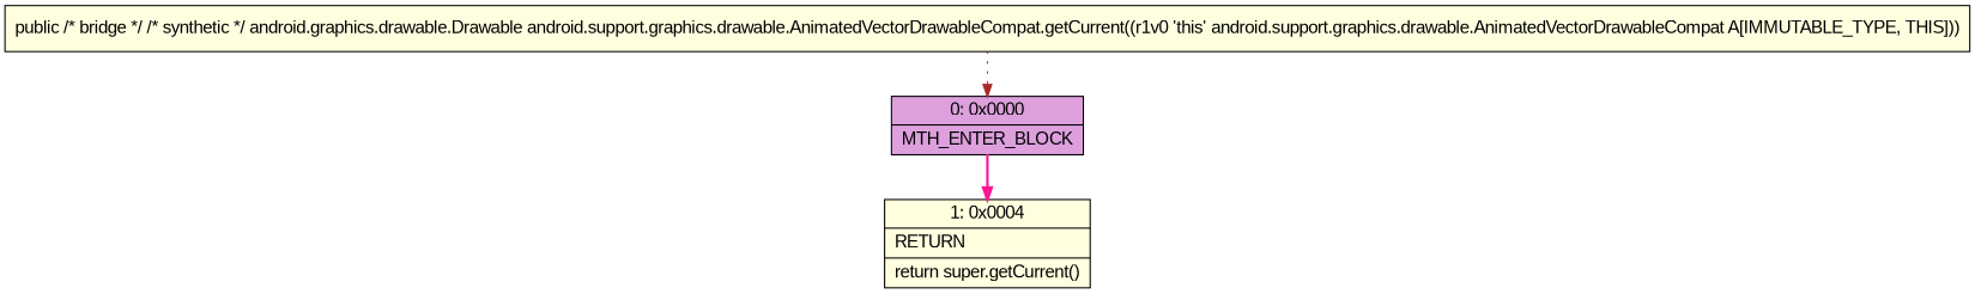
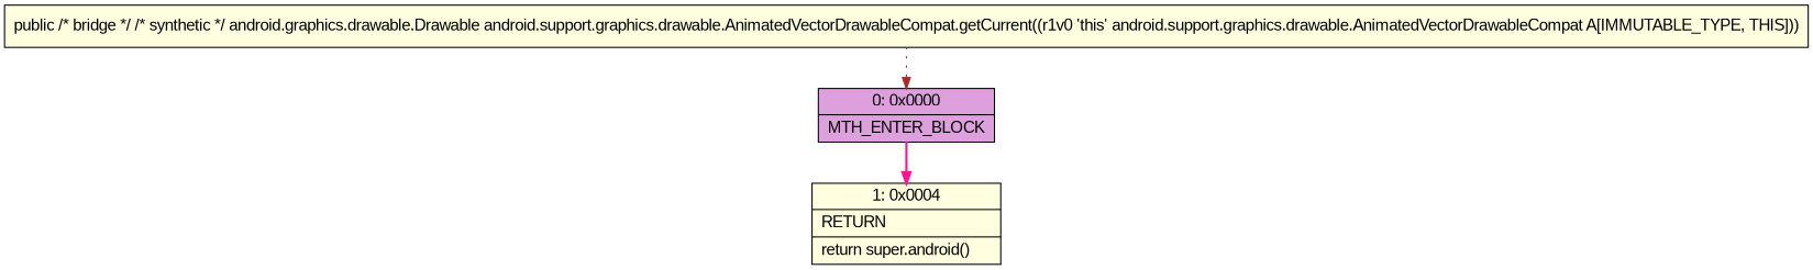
  digraph {
    fontname="Liberation Sans"
    node [shape=record style=filled fillcolor=lightyellow fontname="Liberation Sans"]
    edge [fontname="Liberation Sans"]
    n1 [label="{0\:\ 0x0000|MTH_ENTER_BLOCK\l}" fillcolor=plum]
-   n2 [label="{1\:\ 0x0004|RETURN\l|return super.getCurrent()\l}"]
+   n2 [label="{1\:\ 0x0004|RETURN\l|return super.android()\l}"]
    n3 [label="{public \/* bridge *\/ \/* synthetic *\/ android.graphics.drawable.Drawable android.support.graphics.drawable.AnimatedVectorDrawableCompat.getCurrent((r1v0 'this' android.support.graphics.drawable.AnimatedVectorDrawableCompat A[IMMUTABLE_TYPE, THIS])) }"]
    n1 -> n2 [color=deeppink style=bold]
    n3 -> n1 [color=brown style=dotted]
  }
